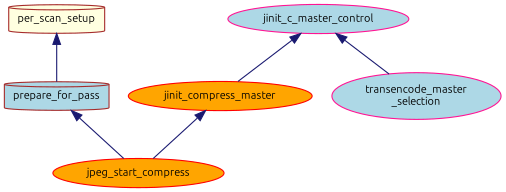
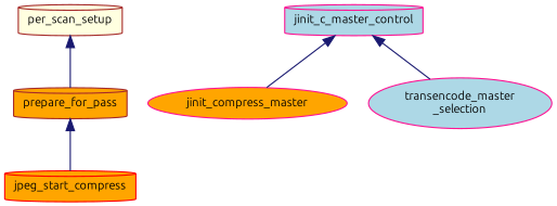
  digraph {
    fontname=Ubuntu
    rankdir=TB
    node [color=brown fillcolor=orange fontname=Ubuntu fontsize=10 shape=ellipse style=filled]
    edge [color=midnightblue dir=back fontname=Ubuntu fontsize=10 labelfontname=Helvetica labelfontsize=10 style=solid]
    n1 [fillcolor=lightyellow fontcolor=black height=0.2 label=per_scan_setup shape=cylinder width=0.4]
-   n2 [fillcolor=lightblue height=0.2 label=prepare_for_pass shape=cylinder width=0.4]
-   n3 [color=red height=0.2 label=jpeg_start_compress width=0.4]
-   n4 [color=deeppink fillcolor=lightblue height=0.2 label=jinit_c_master_control width=0.4]
-   n5 [color=red height=0.2 label=jinit_compress_master width=0.4]
+   n2 [height=0.2 label=prepare_for_pass shape=cylinder width=0.4]
+   n3 [color=red height=0.2 label=jpeg_start_compress shape=cylinder width=0.4]
+   n4 [color=deeppink fillcolor=lightblue height=0.2 label=jinit_c_master_control shape=cylinder width=0.4]
+   n5 [color=deeppink height=0.2 label=jinit_compress_master width=0.4]
    n6 [color=deeppink fillcolor=lightblue height=0.2 label="transencode_master\l_selection" width=0.4]
    n1 -> n2
    n2 -> n3
    n4 -> n5
    n4 -> n6
-   n5 -> n3
  }
